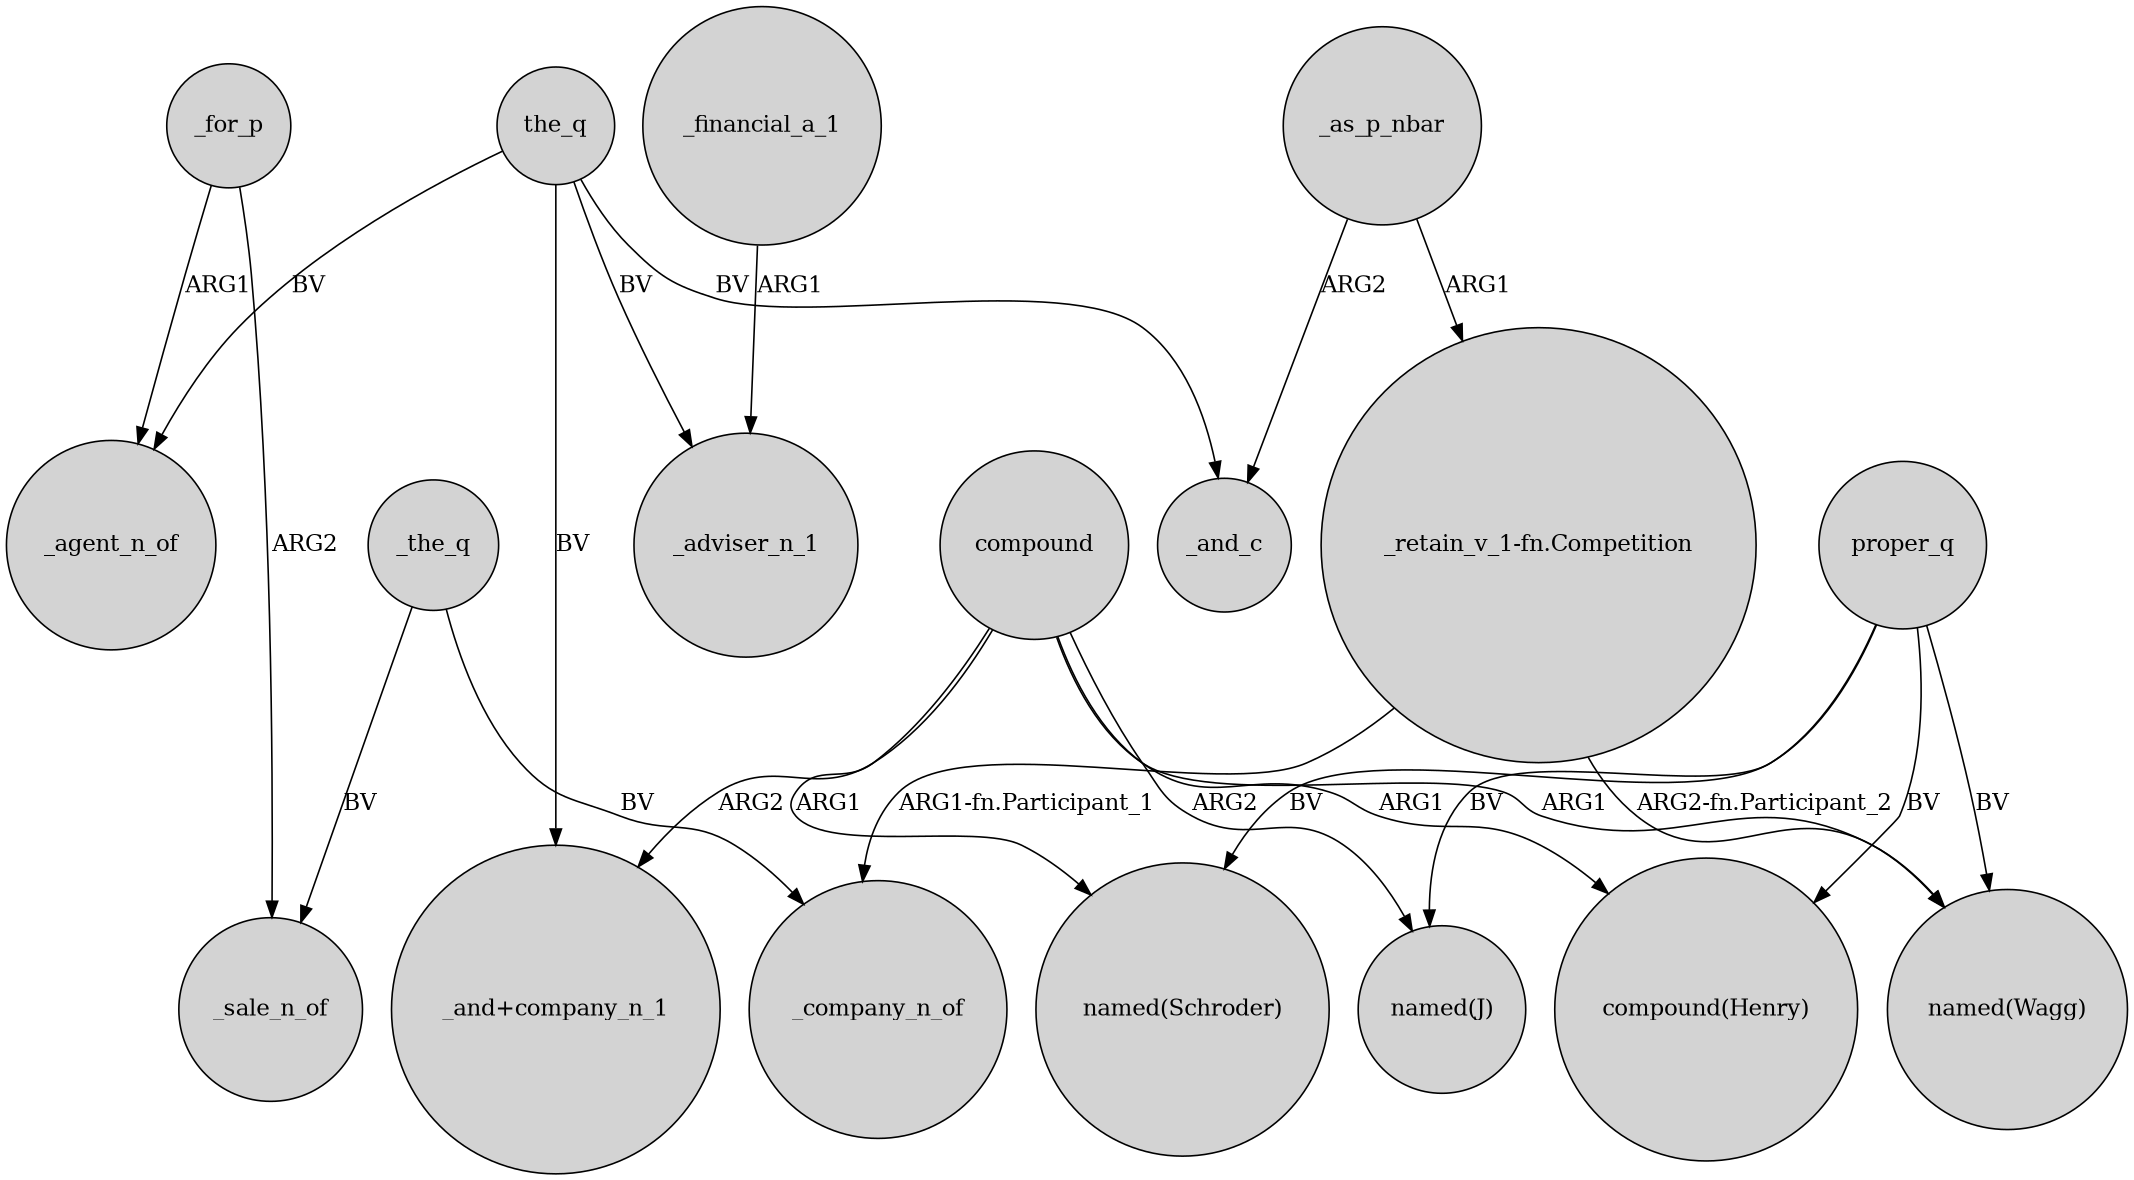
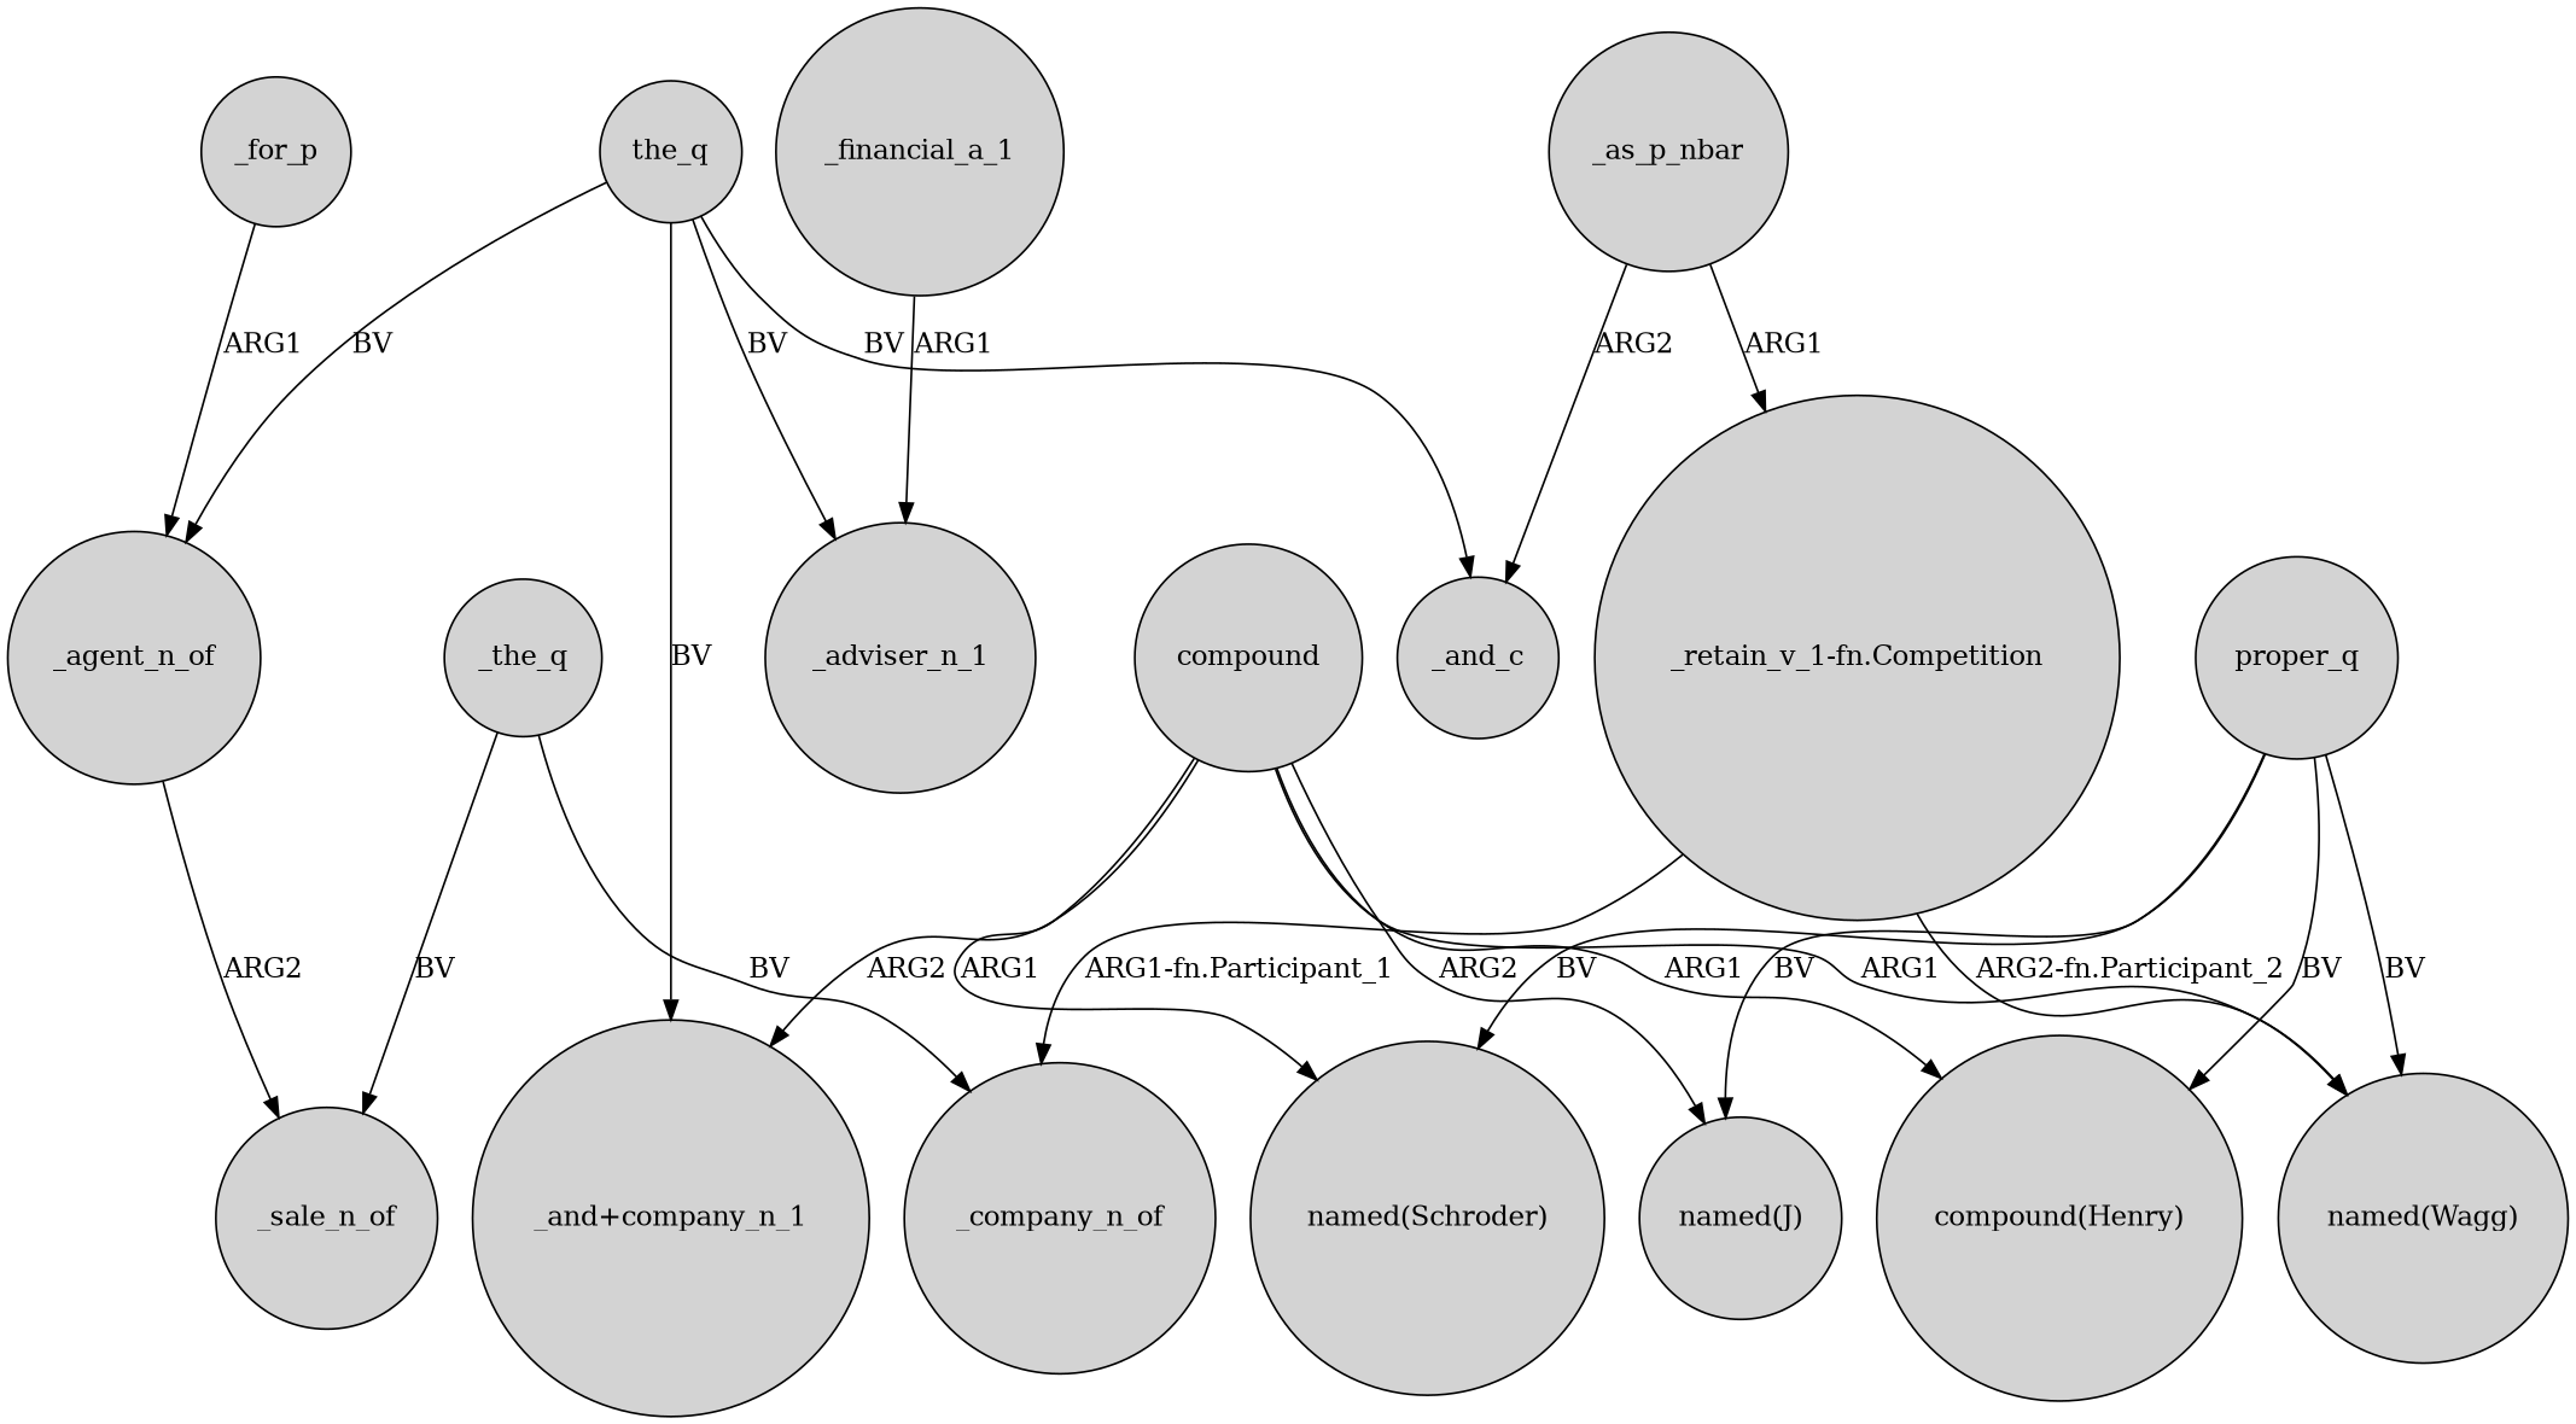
  digraph {
    node [shape=circle style=filled]
    compound
    "_and+company_n_1"
    "named(Wagg)"
    n4 [label="compound(Henry)"]
    "named(J)"
    "named(Schroder)"
    _for_p
    _sale_n_of
    _agent_n_of
    n10 [label=the_q]
    _adviser_n_1
    _and_c
    proper_q
    _financial_a_1
    "_retain_v_1-fn.Competition"
    _company_n_of
    _as_p_nbar
    _the_q
    compound -> "_and+company_n_1" [label=ARG2]
    compound -> "named(Wagg)" [label=ARG1]
    compound -> n4 [label=ARG1]
    compound -> "named(J)" [label=ARG2]
    compound -> "named(Schroder)" [label=ARG1]
-   _for_p -> _sale_n_of [label=ARG2]
+   _agent_n_of -> _sale_n_of [label=ARG2]
    _for_p -> _agent_n_of [label=ARG1]
    n10 -> "_and+company_n_1" [label=BV]
    n10 -> _agent_n_of [label=BV]
    n10 -> _adviser_n_1 [label=BV]
    n10 -> _and_c [label=BV]
    proper_q -> "named(Wagg)" [label=BV]
    proper_q -> n4 [label=BV]
    proper_q -> "named(J)" [label=BV]
    proper_q -> "named(Schroder)" [label=BV]
    _financial_a_1 -> _adviser_n_1 [label=ARG1]
    "_retain_v_1-fn.Competition" -> "named(Wagg)" [label="ARG2-fn.Participant_2"]
    "_retain_v_1-fn.Competition" -> _company_n_of [label="ARG1-fn.Participant_1"]
    _as_p_nbar -> _and_c [label=ARG2]
    _as_p_nbar -> "_retain_v_1-fn.Competition" [label=ARG1]
    _the_q -> _sale_n_of [label=BV]
    _the_q -> _company_n_of [label=BV]
  }
